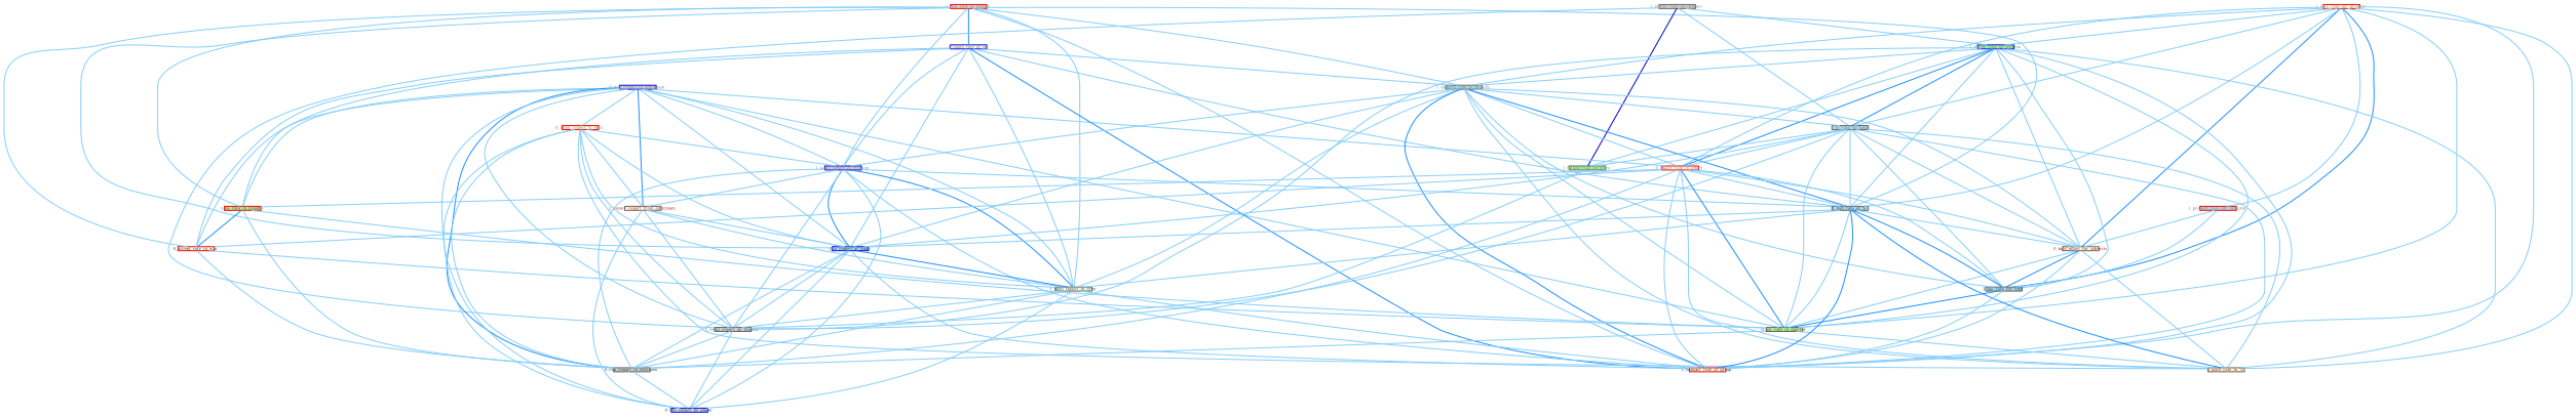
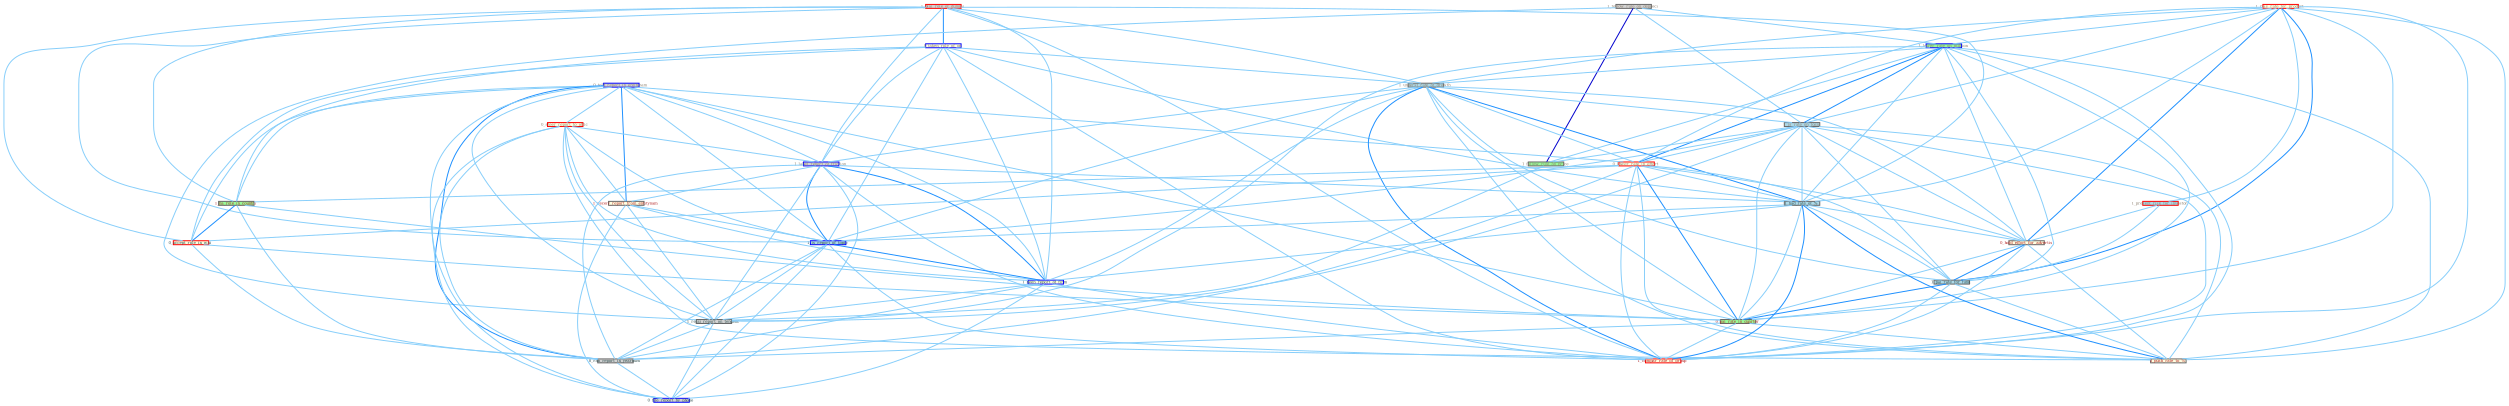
  graph {
    node [color=gray40 fillcolor=lightyellow fixedsize=true fontcolor="#8b7d6b" fontsize=4 shape=polygon style=filled]
    edge [color="#87cefa" w=1]
    "1_plai_role_of_dummi " [color=red fillcolor=lightgrey height=.06 width=.5]
    "1_follow_rule_on_depreci " [fillcolor=lightgrey height=.06 width=.5]
    "1_rais_rate_for_product " [color=red height=.06 width=.5]
    "1_lower_rate_on_million " [color=blue fillcolor=palegreen height=.06 width=.5]
    "0_told_report_in_entitynam " [color=blue fillcolor=lightgrey height=.06 width=.5]
    "0_taken_role_of_on " [color=blue height=.06 width=.5]
    "1_present_risk_for_investor " [color=red fillcolor=lightblue height=.06 width=.5]
    "1_underst_rate_of_growth " [fillcolor=lightblue height=.06 width=.5]
    "1_is_rate_on_loan " [fillcolor=lightblue height=.06 width=.5]
    "1_follow_rule_on_price " [fillcolor=palegreen height=.06 width=.5]
    "0_steer_report_to_offic " [color=red height=.06 width=.5]
    "1_label_report_of_friction " [color=blue fillcolor=lightgrey height=.06 width=.5]
    "0_lower_rate_in_effort " [color=red height=.06 width=.5]
-   "1_ha_role_in_countri " [color=red fillcolor=palegreen fontcolor="#b22222" height=.06 width=.5]
+   "1_ha_role_in_countri " [fillcolor=palegreen fontcolor="#b22222" height=.06 width=.5]
    "1_receiv_report_from_entitynam " [fontcolor="#b22222" height=.06 width=.5]
    n16 [fontcolor="#b22222" height=.06 label="0_hold_effort_for_advertis" width=.5]
    "0_pai_rate_in_quarter " [fillcolor=palegreen fontcolor="#b22222" height=.06 width=.5]
    "0_push_rate_to_% " [fontcolor="#b22222" height=.06 width=.5]
    "1_had_rate_of_% " [fillcolor=lightblue fontcolor="#2f4f4f" height=.06 width=.5]
    "1_is_report_of_topic " [color=blue fillcolor=lightblue fontcolor="#2f4f4f" height=.06 width=.5]
    "0_accept_role_in_wai " [color=red fontcolor="#2f4f4f" height=.06 width=.5]
-   "1_been_report_of_firm " [fontcolor="#2f4f4f" height=.06 width=.5]
-   "1_compar_rate_of_group " [color=red fontcolor="#2f4f4f" height=.06 width=.5]
+   "1_been_report_of_firm " [color=blue fontcolor="#2f4f4f" height=.06 width=.5]
+   "1_compar_rate_of_group " [color=red fontcolor="#b22222" height=.06 width=.5]
    "1_relai_report_on_tendenc " [fillcolor=lightgrey fontcolor="#2f4f4f" height=.06 width=.5]
    "1_pai_rate_for_fund " [fillcolor=lightblue fontcolor="#2f4f4f" height=.06 width=.5]
    "0_ran_report_in_yearnum " [fillcolor=lightgrey fontcolor="#2f4f4f" height=.06 width=.5]
    "0_file_report_by_phone " [color=blue fillcolor=lightgrey fontcolor="#2f4f4f" height=.06 width=.5]
    subgraph sub_1 {
      "1_plai_role_of_dummi "
      "1_follow_rule_on_depreci "
      "1_rais_rate_for_product "
      "1_lower_rate_on_million "
      "0_told_report_in_entitynam "
      "0_taken_role_of_on "
      "1_present_risk_for_investor "
      "1_underst_rate_of_growth "
      "1_is_rate_on_loan "
      "1_follow_rule_on_price "
      "0_steer_report_to_offic "
      "1_label_report_of_friction "
      "0_lower_rate_in_effort "
    }
    subgraph sub_2 {
      "1_ha_role_in_countri "
      "1_receiv_report_from_entitynam "
      n16
      "0_pai_rate_in_quarter "
      "0_push_rate_to_% "
    }
    "1_plai_role_of_dummi " -- "0_taken_role_of_on " [color="#1e90ff" w=2]
    "1_plai_role_of_dummi " -- "1_underst_rate_of_growth "
    "1_plai_role_of_dummi " -- "1_label_report_of_friction "
    "1_plai_role_of_dummi " -- "1_ha_role_in_countri "
    "1_plai_role_of_dummi " -- "1_had_rate_of_% "
    "1_plai_role_of_dummi " -- "1_is_report_of_topic "
    "1_plai_role_of_dummi " -- "0_accept_role_in_wai "
    "1_plai_role_of_dummi " -- "1_been_report_of_firm "
    "1_plai_role_of_dummi " -- "1_compar_rate_of_group "
    "1_follow_rule_on_depreci " -- "1_lower_rate_on_million "
    "1_follow_rule_on_depreci " -- "1_is_rate_on_loan "
    "1_follow_rule_on_depreci " -- "1_follow_rule_on_price " [color="#0000cd" w=3]
    "1_follow_rule_on_depreci " -- "1_relai_report_on_tendenc "
    "1_rais_rate_for_product " -- "1_lower_rate_on_million "
    "1_rais_rate_for_product " -- "1_present_risk_for_investor "
    "1_rais_rate_for_product " -- "1_underst_rate_of_growth "
    "1_rais_rate_for_product " -- "1_is_rate_on_loan "
    "1_rais_rate_for_product " -- "0_lower_rate_in_effort "
    "1_rais_rate_for_product " -- n16 [color="#1e90ff" w=2]
    "1_rais_rate_for_product " -- "0_pai_rate_in_quarter "
    "1_rais_rate_for_product " -- "0_push_rate_to_% "
    "1_rais_rate_for_product " -- "1_had_rate_of_% "
    "1_rais_rate_for_product " -- "1_compar_rate_of_group "
    "1_rais_rate_for_product " -- "1_pai_rate_for_fund " [color="#1e90ff" w=2]
    "1_lower_rate_on_million " -- "1_underst_rate_of_growth "
    "1_lower_rate_on_million " -- "1_is_rate_on_loan " [color="#1e90ff" w=2]
    "1_lower_rate_on_million " -- "1_follow_rule_on_price "
    "1_lower_rate_on_million " -- "0_lower_rate_in_effort " [color="#1e90ff" w=2]
    "1_lower_rate_on_million " -- n16
    "1_lower_rate_on_million " -- "0_pai_rate_in_quarter "
    "1_lower_rate_on_million " -- "0_push_rate_to_% "
    "1_lower_rate_on_million " -- "1_had_rate_of_% "
    "1_lower_rate_on_million " -- "1_compar_rate_of_group "
    "1_lower_rate_on_million " -- "1_relai_report_on_tendenc "
    "1_lower_rate_on_million " -- "1_pai_rate_for_fund "
    "0_told_report_in_entitynam " -- "0_steer_report_to_offic "
    "0_told_report_in_entitynam " -- "1_label_report_of_friction "
    "0_told_report_in_entitynam " -- "0_lower_rate_in_effort "
    "0_told_report_in_entitynam " -- "1_ha_role_in_countri "
    "0_told_report_in_entitynam " -- "1_receiv_report_from_entitynam " [color="#1e90ff" w=2]
    "0_told_report_in_entitynam " -- "0_pai_rate_in_quarter "
    "0_told_report_in_entitynam " -- "1_is_report_of_topic "
    "0_told_report_in_entitynam " -- "0_accept_role_in_wai "
    "0_told_report_in_entitynam " -- "1_been_report_of_firm "
    "0_told_report_in_entitynam " -- "1_relai_report_on_tendenc "
    "0_told_report_in_entitynam " -- "0_ran_report_in_yearnum " [color="#1e90ff" w=2]
    "0_told_report_in_entitynam " -- "0_file_report_by_phone "
    "0_taken_role_of_on " -- "1_underst_rate_of_growth "
    "0_taken_role_of_on " -- "1_label_report_of_friction "
    "0_taken_role_of_on " -- "1_ha_role_in_countri "
    "0_taken_role_of_on " -- "1_had_rate_of_% "
    "0_taken_role_of_on " -- "1_is_report_of_topic "
    "0_taken_role_of_on " -- "0_accept_role_in_wai "
    "0_taken_role_of_on " -- "1_been_report_of_firm "
-   "0_taken_role_of_on " -- "1_compar_rate_of_group " [color="#1e90ff"]
+   "0_taken_role_of_on " -- "1_compar_rate_of_group "
    "1_present_risk_for_investor " -- n16
    "1_present_risk_for_investor " -- "1_pai_rate_for_fund "
    "1_underst_rate_of_growth " -- "1_is_rate_on_loan "
    "1_underst_rate_of_growth " -- "1_label_report_of_friction "
    "1_underst_rate_of_growth " -- "0_lower_rate_in_effort "
    "1_underst_rate_of_growth " -- n16
    "1_underst_rate_of_growth " -- "0_pai_rate_in_quarter "
    "1_underst_rate_of_growth " -- "0_push_rate_to_% "
    "1_underst_rate_of_growth " -- "1_had_rate_of_% " [color="#1e90ff" w=2]
    "1_underst_rate_of_growth " -- "1_is_report_of_topic "
    "1_underst_rate_of_growth " -- "1_been_report_of_firm "
    "1_underst_rate_of_growth " -- "1_compar_rate_of_group " [color="#1e90ff" w=2]
    "1_underst_rate_of_growth " -- "1_pai_rate_for_fund "
    "1_is_rate_on_loan " -- "1_follow_rule_on_price "
    "1_is_rate_on_loan " -- "0_lower_rate_in_effort "
    "1_is_rate_on_loan " -- n16
    "1_is_rate_on_loan " -- "0_pai_rate_in_quarter "
    "1_is_rate_on_loan " -- "0_push_rate_to_% "
    "1_is_rate_on_loan " -- "1_had_rate_of_% "
    "1_is_rate_on_loan " -- "1_is_report_of_topic "
    "1_is_rate_on_loan " -- "1_compar_rate_of_group "
    "1_is_rate_on_loan " -- "1_relai_report_on_tendenc "
    "1_is_rate_on_loan " -- "1_pai_rate_for_fund "
    "1_follow_rule_on_price " -- "1_relai_report_on_tendenc "
    "0_steer_report_to_offic " -- "1_label_report_of_friction "
    "0_steer_report_to_offic " -- "1_receiv_report_from_entitynam "
    "0_steer_report_to_offic " -- "0_push_rate_to_% "
    "0_steer_report_to_offic " -- "1_is_report_of_topic "
    "0_steer_report_to_offic " -- "1_been_report_of_firm "
    "0_steer_report_to_offic " -- "1_relai_report_on_tendenc "
    "0_steer_report_to_offic " -- "0_ran_report_in_yearnum "
    "0_steer_report_to_offic " -- "0_file_report_by_phone "
    "1_label_report_of_friction " -- "1_receiv_report_from_entitynam "
    "1_label_report_of_friction " -- "1_had_rate_of_% "
    "1_label_report_of_friction " -- "1_is_report_of_topic " [color="#1e90ff" w=2]
    "1_label_report_of_friction " -- "1_been_report_of_firm " [color="#1e90ff" w=2]
    "1_label_report_of_friction " -- "1_compar_rate_of_group "
    "1_label_report_of_friction " -- "1_relai_report_on_tendenc "
    "1_label_report_of_friction " -- "0_ran_report_in_yearnum "
    "1_label_report_of_friction " -- "0_file_report_by_phone "
    "0_lower_rate_in_effort " -- "1_ha_role_in_countri "
    "0_lower_rate_in_effort " -- n16
    "0_lower_rate_in_effort " -- "0_pai_rate_in_quarter " [color="#1e90ff" w=2]
    "0_lower_rate_in_effort " -- "0_push_rate_to_% "
    "0_lower_rate_in_effort " -- "1_had_rate_of_% "
    "0_lower_rate_in_effort " -- "0_accept_role_in_wai "
    "0_lower_rate_in_effort " -- "1_compar_rate_of_group "
    "0_lower_rate_in_effort " -- "1_pai_rate_for_fund "
    "0_lower_rate_in_effort " -- "0_ran_report_in_yearnum "
    "1_ha_role_in_countri " -- "0_pai_rate_in_quarter "
    "1_ha_role_in_countri " -- "0_accept_role_in_wai " [color="#1e90ff" w=2]
    "1_ha_role_in_countri " -- "0_ran_report_in_yearnum "
    "1_receiv_report_from_entitynam " -- "1_is_report_of_topic "
    "1_receiv_report_from_entitynam " -- "1_been_report_of_firm "
    "1_receiv_report_from_entitynam " -- "1_relai_report_on_tendenc "
    "1_receiv_report_from_entitynam " -- "0_file_report_by_phone "
    n16 -- "0_pai_rate_in_quarter "
    n16 -- "0_push_rate_to_% "
    n16 -- "1_compar_rate_of_group "
    n16 -- "1_pai_rate_for_fund " [color="#1e90ff" w=2]
    "0_pai_rate_in_quarter " -- "0_push_rate_to_% "
+   "0_pai_rate_in_quarter " -- "1_compar_rate_of_group "
    "0_pai_rate_in_quarter " -- "0_ran_report_in_yearnum "
    "1_had_rate_of_% " -- n16
    "1_had_rate_of_% " -- "0_pai_rate_in_quarter "
    "1_had_rate_of_% " -- "0_push_rate_to_% " [color="#1e90ff" w=2]
    "1_had_rate_of_% " -- "1_is_report_of_topic "
    "1_had_rate_of_% " -- "1_been_report_of_firm "
    "1_had_rate_of_% " -- "1_compar_rate_of_group " [color="#1e90ff" w=2]
-   "1_had_rate_of_% " -- "1_pai_rate_for_fund " [color="#1e90ff"]
+   "1_had_rate_of_% " -- "1_pai_rate_for_fund "
    "1_is_report_of_topic " -- "1_been_report_of_firm " [color="#1e90ff" w=2]
    "1_is_report_of_topic " -- "1_compar_rate_of_group "
    "1_is_report_of_topic " -- "1_relai_report_on_tendenc "
    "1_is_report_of_topic " -- "0_ran_report_in_yearnum "
    "1_is_report_of_topic " -- "0_file_report_by_phone "
    "0_accept_role_in_wai " -- "0_pai_rate_in_quarter "
    "0_accept_role_in_wai " -- "0_ran_report_in_yearnum "
    "1_been_report_of_firm " -- "1_compar_rate_of_group "
    "1_been_report_of_firm " -- "1_relai_report_on_tendenc "
    "1_been_report_of_firm " -- "0_ran_report_in_yearnum "
    "1_been_report_of_firm " -- "0_file_report_by_phone "
    "1_relai_report_on_tendenc " -- "0_ran_report_in_yearnum "
    "1_relai_report_on_tendenc " -- "0_file_report_by_phone "
    "1_pai_rate_for_fund " -- "0_pai_rate_in_quarter " [color="#1e90ff" w=2]
+   "1_pai_rate_for_fund " -- "0_push_rate_to_% "
    "1_pai_rate_for_fund " -- "1_compar_rate_of_group "
    "0_ran_report_in_yearnum " -- "0_file_report_by_phone "
  }
